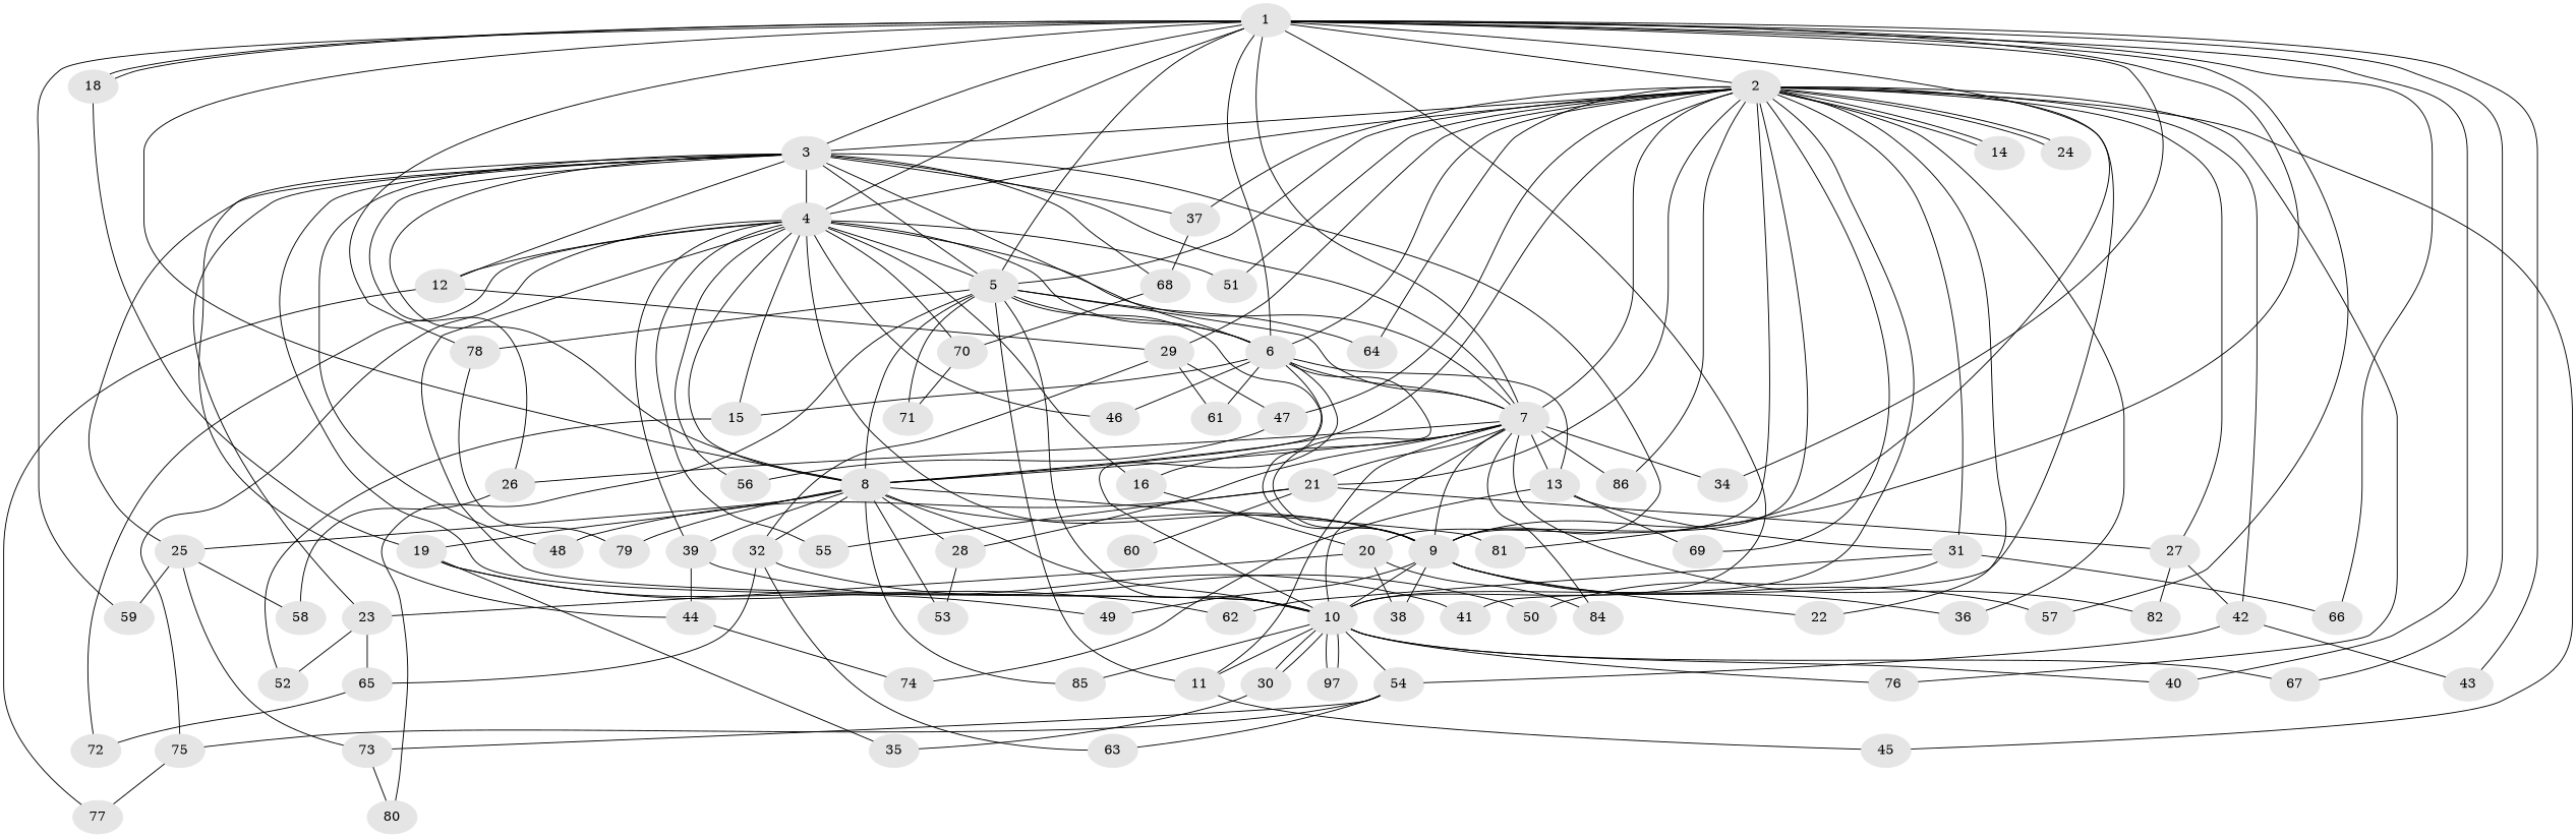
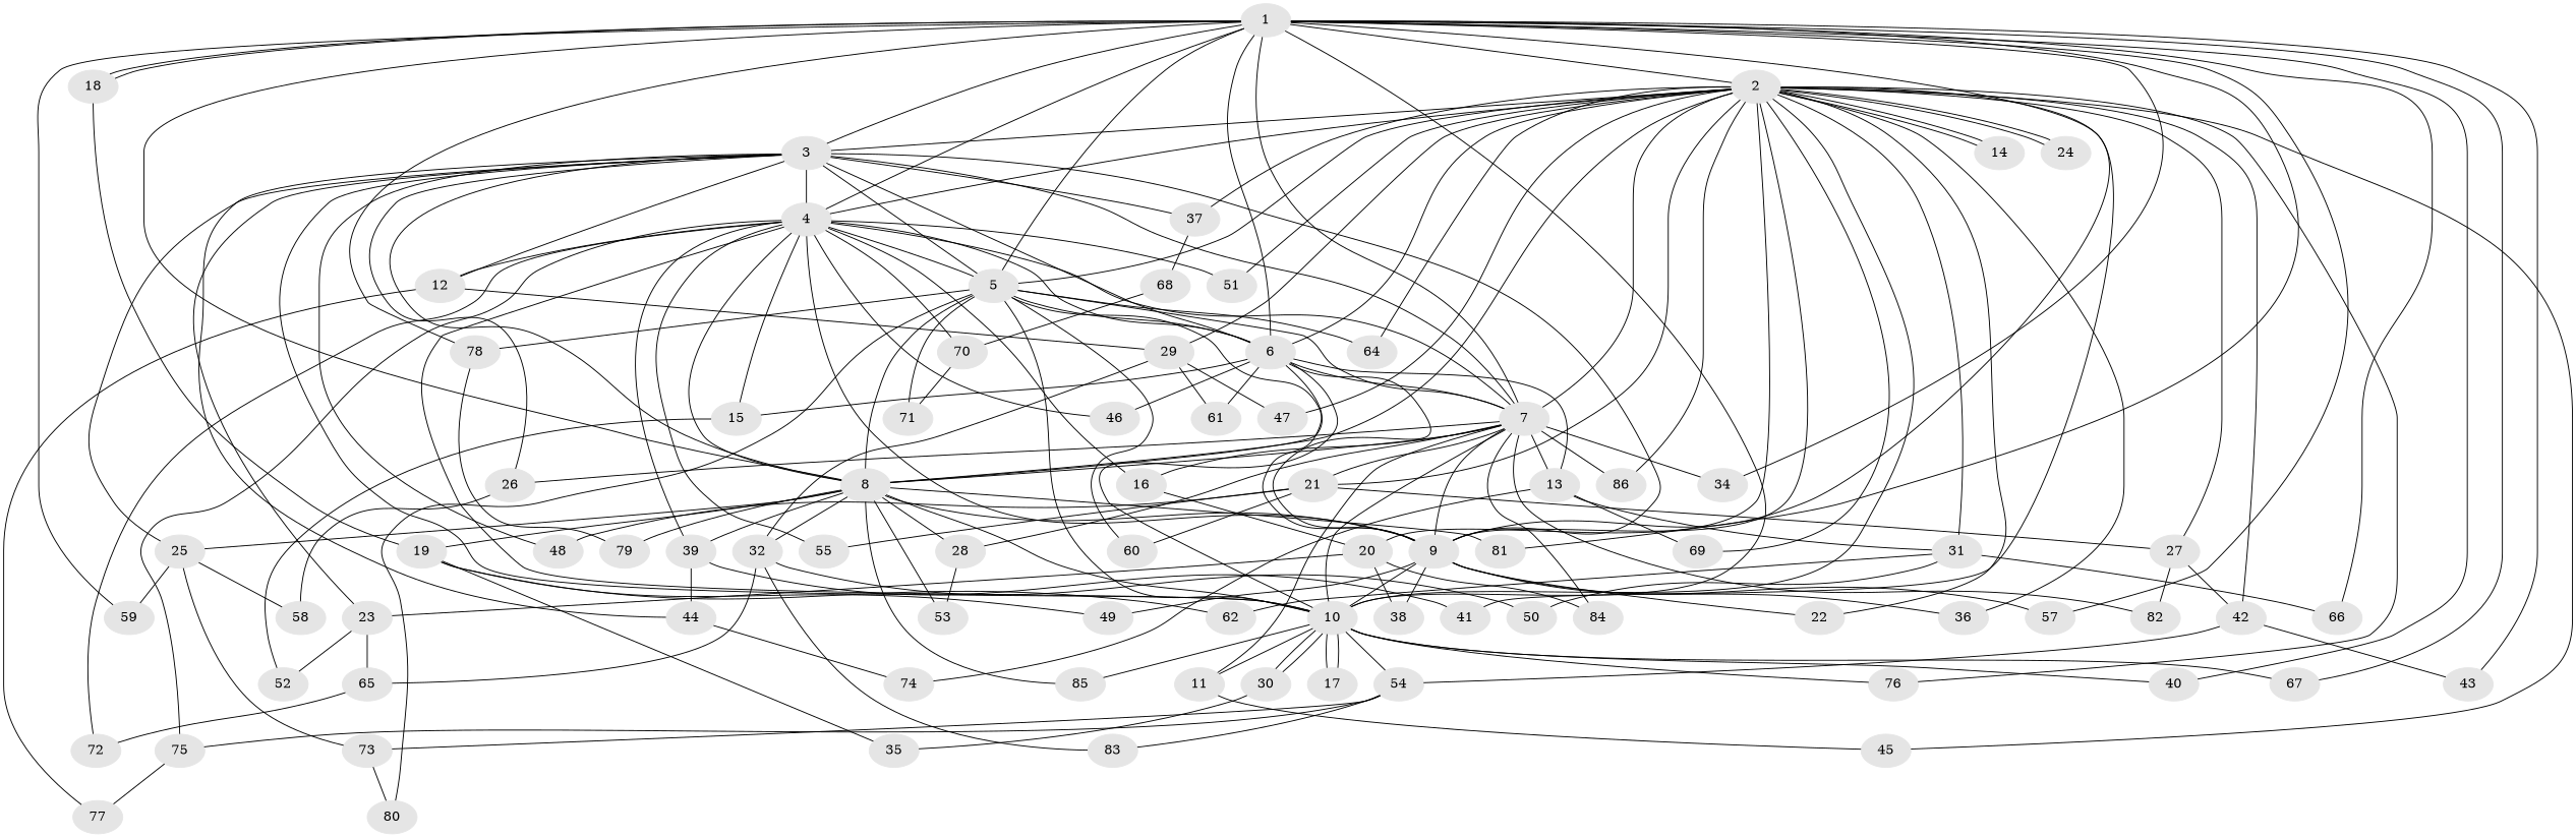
  graph {
    node [color=gray90 style=filled]
    1
    2
    3
    4
    5
    6
    7
    8
    9
    10
    18
    34
    40
    43
    57
    59
    66
    67
    78
    81
    14
    20
    21
    22
    24
    27
    29
    31
    36
    37
    41
    42
    45
    47
    51
    64
    69
    76
    n39 [label=86]
    12
    23
    25
    26
    44
    48
    68
    15
    16
    39
    46
    55
-   56
    70
    72
    75
    60
    71
    80
    13
    61
    11
    28
    82
    84
    19
    32
    53
    79
    85
    38
    49
-   17 [label=97]
+   17
    30
    54
    62
    50
    77
    52
    65
    58
    73
    74
    35
-   63
+   63 [label=83]
    1 -- 2
    1 -- 3
    1 -- 4
    1 -- 5
    1 -- 6
    1 -- 7
    1 -- 8
    1 -- 9
    1 -- 10
    1 -- 18
    1 -- 18
    1 -- 34
    1 -- 40
    1 -- 43
    1 -- 57
    1 -- 59
    1 -- 66
    1 -- 67
    1 -- 78
    1 -- 81
    2 -- 3
    2 -- 4
    2 -- 5
    2 -- 6
    2 -- 7
    2 -- 8
    2 -- 9
    2 -- 10
    2 -- 14
    2 -- 14
    2 -- 20
    2 -- 21
    2 -- 22
    2 -- 24
    2 -- 24
    2 -- 27
    2 -- 29
    2 -- 31
    2 -- 36
    2 -- 37
    2 -- 41
    2 -- 42
    2 -- 45
    2 -- 47
    2 -- 51
    2 -- 64
    2 -- 69
    2 -- 76
    2 -- n39
    3 -- 4
    3 -- 5
    3 -- 6
    3 -- 7
    3 -- 8
    3 -- 9
    3 -- 10
    3 -- 37
    3 -- 12
    3 -- 23
    3 -- 25
    3 -- 26
    3 -- 44
    3 -- 48
-   3 -- 68
    4 -- 5
    4 -- 6
    4 -- 7
    4 -- 8
    4 -- 9
    4 -- 10
    4 -- 51
    4 -- 12
    4 -- 15
    4 -- 16
    4 -- 39
    4 -- 46
    4 -- 55
-   4 -- 56
    4 -- 70
    4 -- 72
    4 -- 75
    5 -- 6
    5 -- 7
    5 -- 8
    5 -- 9
    5 -- 10
    5 -- 78
    5 -- 64
-   5 -- 11
+   5 -- 60
    5 -- 71
    5 -- 80
    6 -- 7
    6 -- 8
    6 -- 9
    6 -- 10
    6 -- 15
    6 -- 46
    6 -- 13
    6 -- 61
    7 -- 8
    7 -- 9
    7 -- 10
    7 -- 34
    7 -- 21
    7 -- n39
    7 -- 26
    7 -- 16
    7 -- 13
    7 -- 11
    7 -- 28
    7 -- 82
    7 -- 84
    8 -- 9
    8 -- 10
    8 -- 81
    8 -- 25
    8 -- 39
    8 -- 28
    8 -- 19
    8 -- 32
    8 -- 53
    8 -- 79
    8 -- 85
    9 -- 10
    9 -- 57
    9 -- 22
    9 -- 36
    9 -- 38
    9 -- 49
    10 -- 40
    10 -- 67
    10 -- 76
    10 -- 11
    10 -- 85
    10 -- 17
    10 -- 17
    10 -- 30
    10 -- 30
    10 -- 54
    18 -- 19
    78 -- 79
    20 -- 23
    20 -- 84
    20 -- 38
    21 -- 27
    21 -- 48
    21 -- 55
    21 -- 60
    27 -- 42
    27 -- 82
    29 -- 47
    29 -- 61
    29 -- 32
    31 -- 66
    31 -- 62
    31 -- 50
    37 -- 68
    42 -- 43
    42 -- 54
-   47 -- 56
    12 -- 29
    12 -- 77
    23 -- 52
    23 -- 65
    25 -- 59
    25 -- 58
    25 -- 73
    26 -- 58
    44 -- 74
    68 -- 70
    15 -- 52
    16 -- 20
    39 -- 41
    39 -- 44
    70 -- 71
    75 -- 77
    13 -- 31
    13 -- 69
    13 -- 74
    11 -- 45
    28 -- 53
    19 -- 49
    19 -- 62
    19 -- 35
    32 -- 50
    32 -- 65
    32 -- 63
    30 -- 35
    54 -- 75
    54 -- 73
    54 -- 63
    65 -- 72
    73 -- 80
  }
